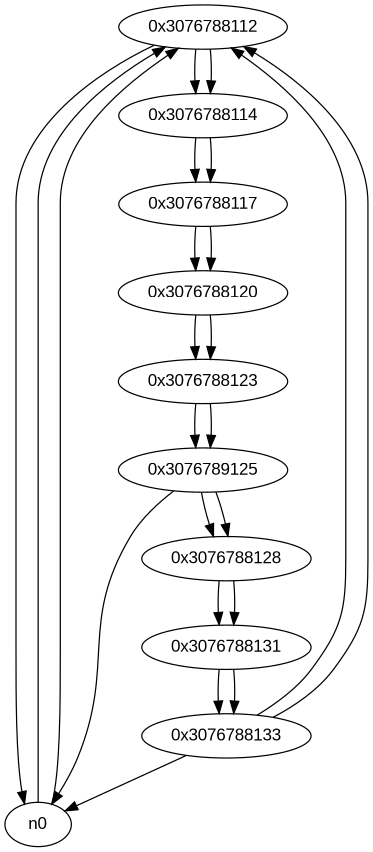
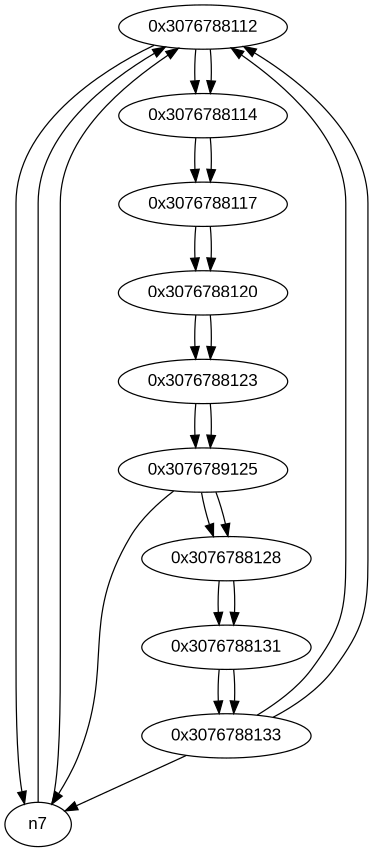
  digraph {
    fontname="Liberation Sans"
    node [fontname="Liberation Sans"]
    edge [fontname="Liberation Sans"]
    n1 [label="0x3076788112"]
    n2 [label="0x3076788114"]
-   n0
+   n0 [label=n7]
    n3 [label="0x3076788117"]
    n4 [label="0x3076788120"]
    n5 [label="0x3076788123"]
    n6 [label="0x3076789125"]
    n7 [label="0x3076788128"]
    n8 [label="0x3076788131"]
    n9 [label="0x3076788133"]
    n1 -> n2
    n1 -> n2
    n1 -> n0
    n2 -> n3
    n2 -> n3
    n0 -> n1
    n0 -> n1
    n3 -> n4
    n3 -> n4
    n4 -> n5
    n4 -> n5
    n5 -> n6
    n5 -> n6
    n6 -> n0
    n6 -> n7
    n6 -> n7
    n7 -> n8
    n7 -> n8
    n8 -> n9
    n8 -> n9
    n9 -> n1
    n9 -> n1
    n9 -> n0
  }
